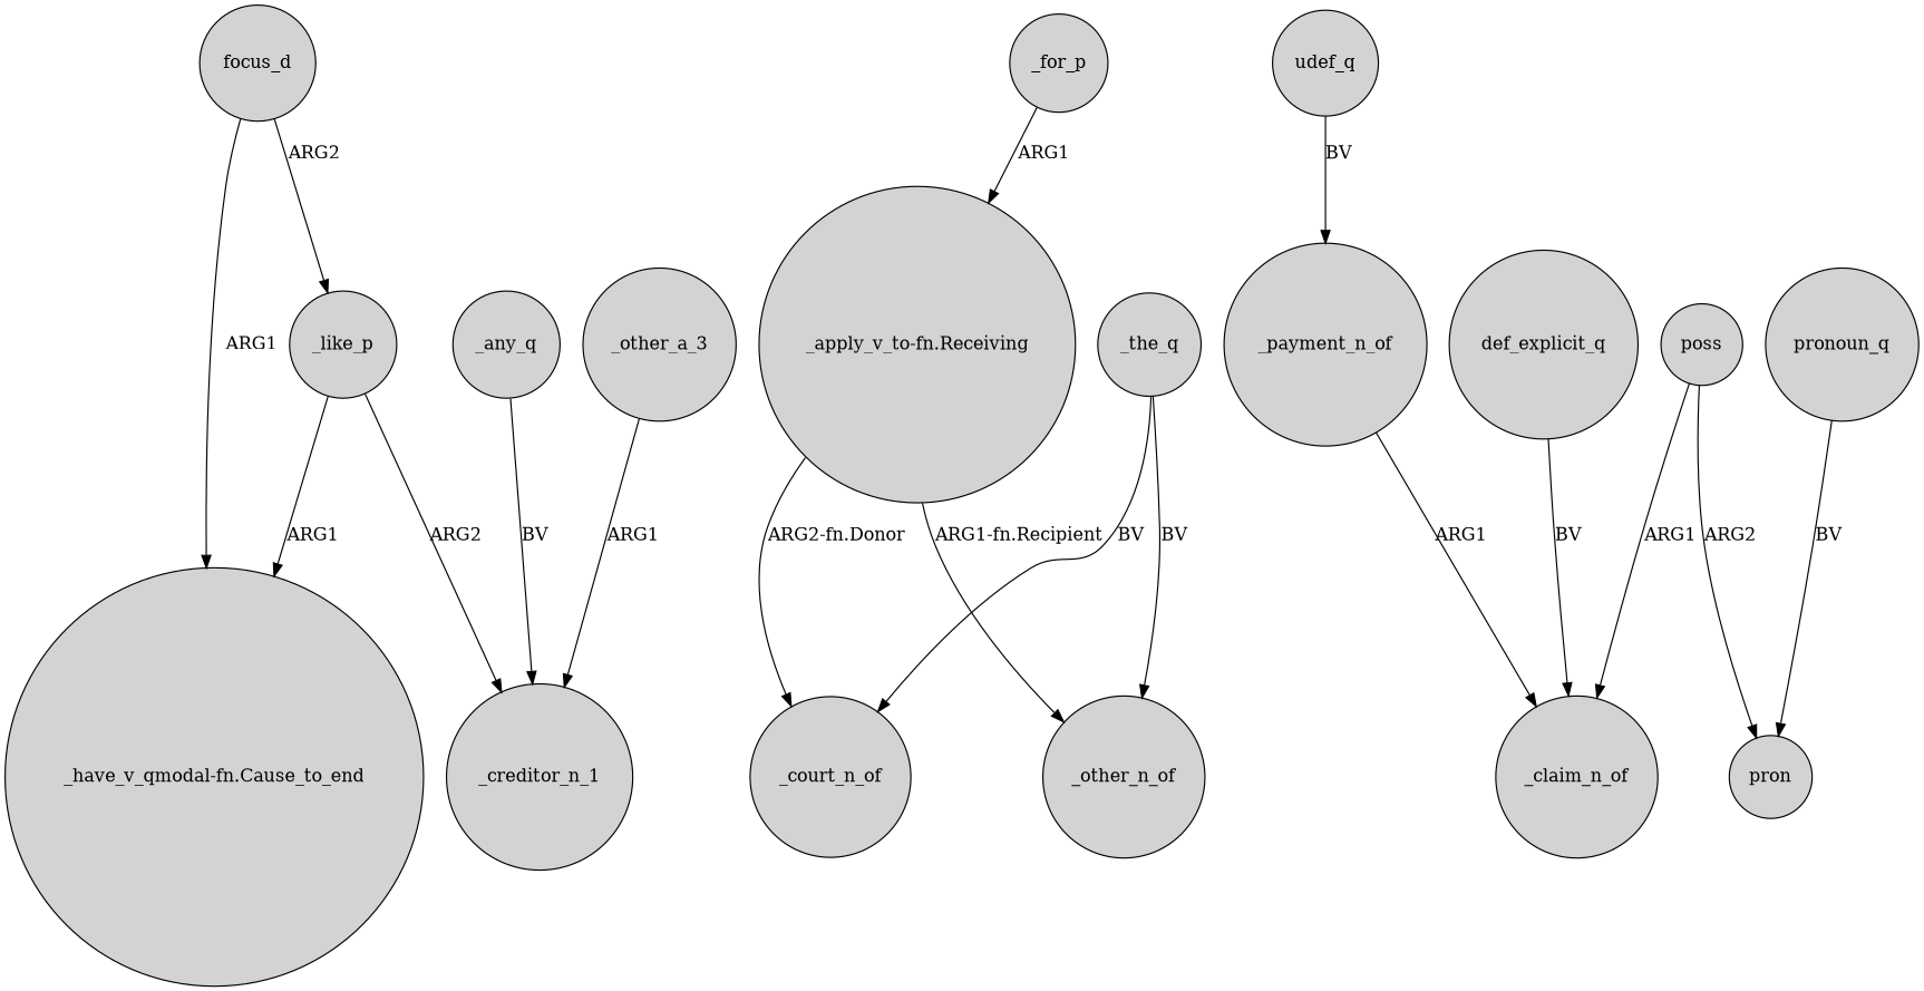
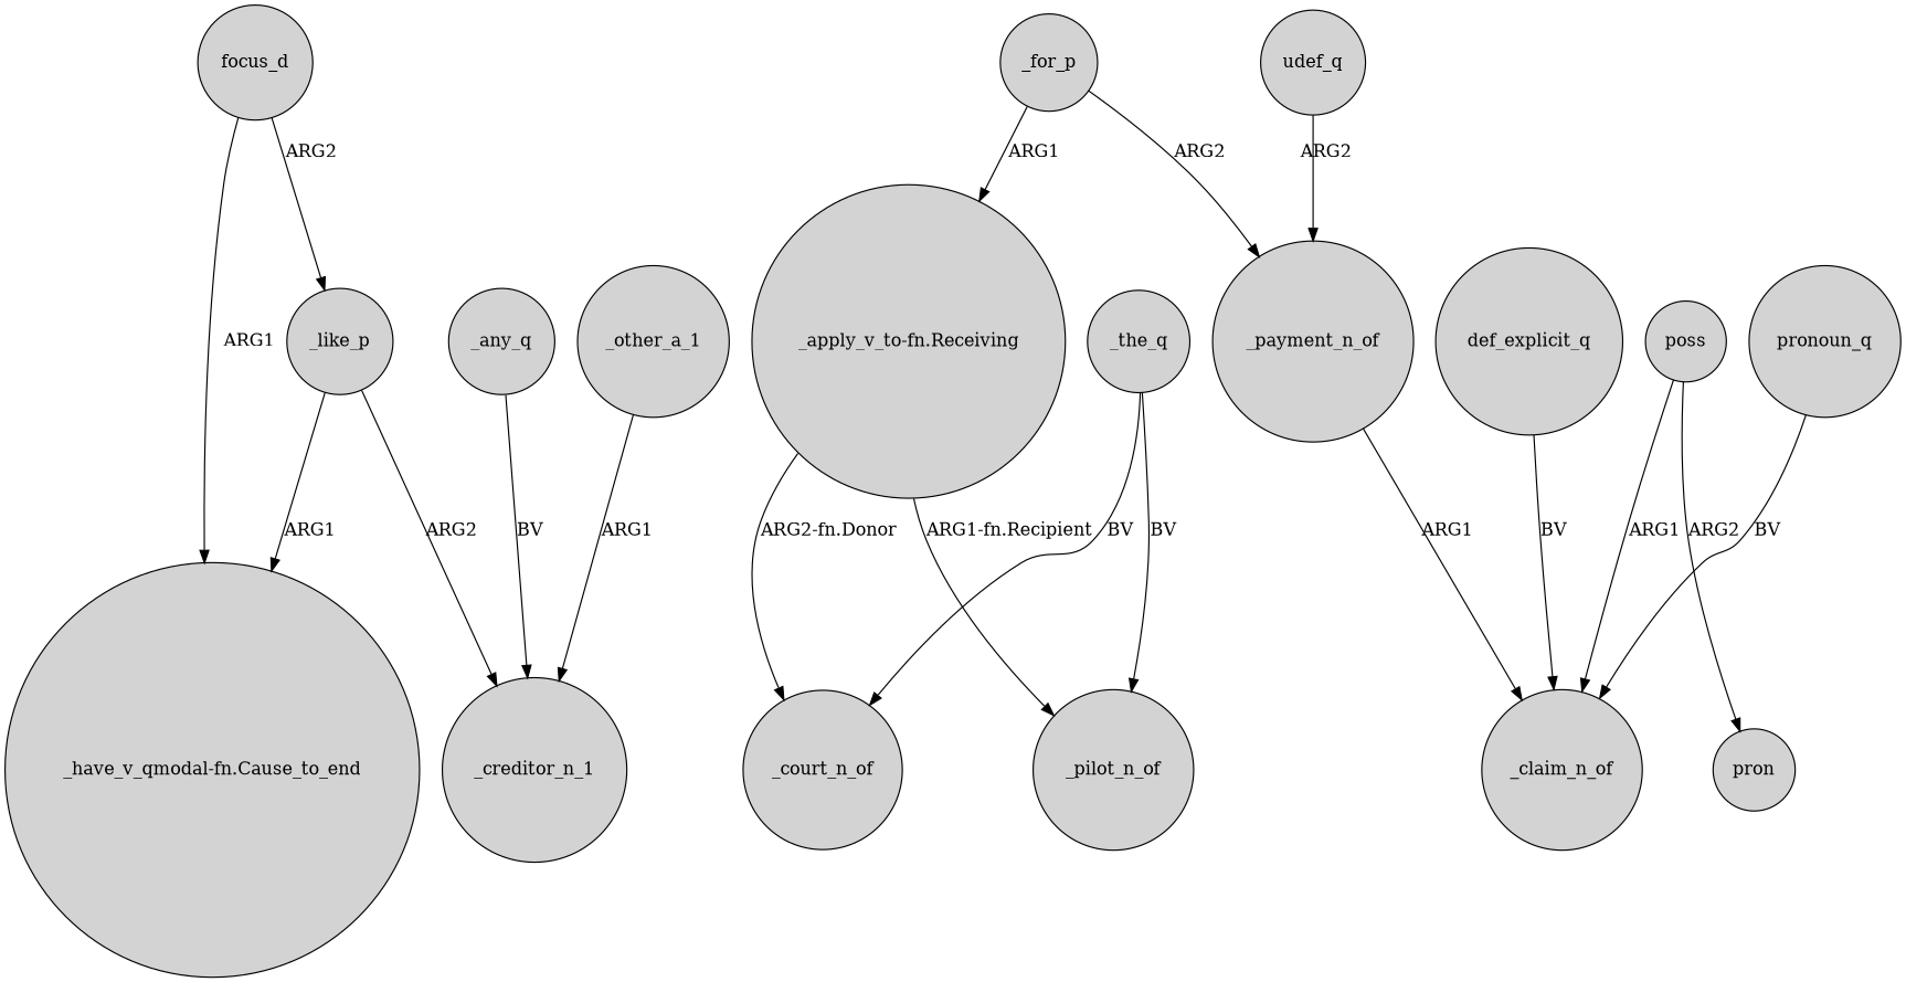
  digraph {
    node [shape=circle style=filled]
    focus_d
    _like_p
    "_have_v_qmodal-fn.Cause_to_end"
    _creditor_n_1
    "_apply_v_to-fn.Receiving"
    _court_n_of
-   _pilot_n_of [label=_other_n_of]
+   _pilot_n_of
    _payment_n_of
    _claim_n_of
-   _other_a_1 [label=_other_a_3]
+   _other_a_1
    poss
    pron
    def_explicit_q
    pronoun_q
    _any_q
    udef_q
    _the_q
    _for_p
    focus_d -> _like_p [label=ARG2]
    focus_d -> "_have_v_qmodal-fn.Cause_to_end" [label=ARG1]
    _like_p -> "_have_v_qmodal-fn.Cause_to_end" [label=ARG1]
    _like_p -> _creditor_n_1 [label=ARG2]
    "_apply_v_to-fn.Receiving" -> _court_n_of [label="ARG2-fn.Donor"]
    "_apply_v_to-fn.Receiving" -> _pilot_n_of [label="ARG1-fn.Recipient"]
    _payment_n_of -> _claim_n_of [label=ARG1]
    _other_a_1 -> _creditor_n_1 [label=ARG1]
    poss -> _claim_n_of [label=ARG1]
    poss -> pron [label=ARG2]
    def_explicit_q -> _claim_n_of [label=BV]
-   pronoun_q -> pron [label=BV]
+   pronoun_q -> _claim_n_of [label=BV]
    _any_q -> _creditor_n_1 [label=BV]
-   udef_q -> _payment_n_of [label=BV]
+   udef_q -> _payment_n_of [label=ARG2]
    _the_q -> _court_n_of [label=BV]
    _the_q -> _pilot_n_of [label=BV]
    _for_p -> "_apply_v_to-fn.Receiving" [label=ARG1]
+   _for_p -> _payment_n_of [label=ARG2]
  }
